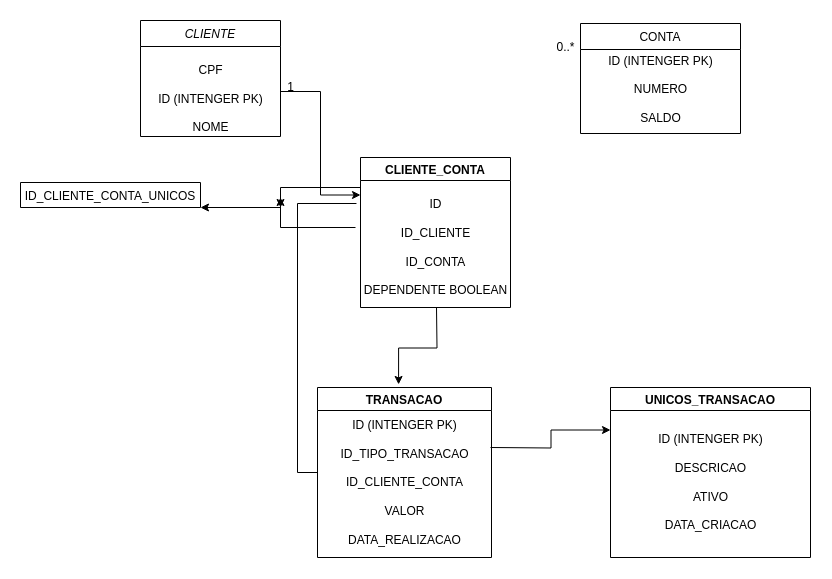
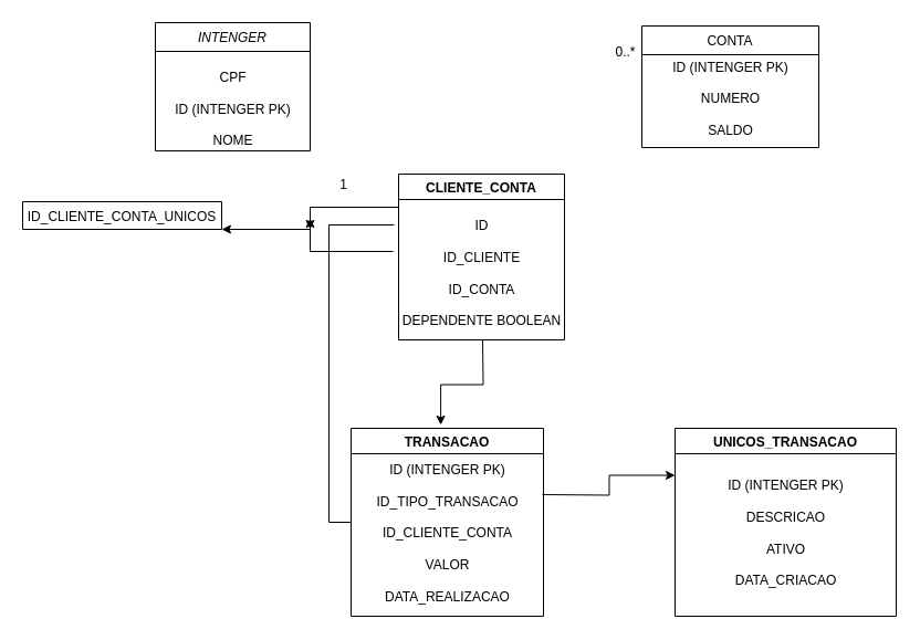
  <mxCell id="0" />
  <mxCell id="1" parent="0" />
- <mxCell id="2" value="CLIENTE" style="swimlane;fontStyle=2;align=center;verticalAlign=top;childLayout=stackLayout;horizontal=1;startSize=26;horizontalStack=0;resizeParent=1;resizeLast=0;collapsible=1;marginBottom=0;rounded=0;shadow=0;strokeWidth=1;" parent="1" vertex="1"><mxGeometry x="140" y="20" width="140" height="116" as="geometry"><mxRectangle x="230" y="140" width="160" height="26" as="alternateBounds" /></mxGeometry></mxCell>
+ <mxCell id="2" value="INTENGER" style="swimlane;fontStyle=2;align=center;verticalAlign=top;childLayout=stackLayout;horizontal=1;startSize=26;horizontalStack=0;resizeParent=1;resizeLast=0;collapsible=1;marginBottom=0;rounded=0;shadow=0;strokeWidth=1;" parent="1" vertex="1"><mxGeometry x="140" y="20" width="140" height="116" as="geometry"><mxRectangle x="230" y="140" width="160" height="26" as="alternateBounds" /></mxGeometry></mxCell>
  <mxCell id="3" value="&lt;br&gt;CPF&lt;br&gt;&lt;br&gt;ID (INTENGER PK)&lt;br&gt;&lt;br&gt;NOME" style="text;html=1;align=center;verticalAlign=middle;resizable=0;points=[];autosize=1;strokeColor=none;fillColor=none;" vertex="1" parent="2"><mxGeometry y="26" width="140" height="90" as="geometry" /></mxCell>
  <mxCell id="4" value="ID_CLIENTE_CONTA_UNICOS" style="swimlane;fontStyle=0;align=center;verticalAlign=top;childLayout=stackLayout;horizontal=1;startSize=26;horizontalStack=0;resizeParent=1;resizeLast=0;collapsible=1;marginBottom=0;rounded=0;shadow=0;strokeWidth=1;" parent="1" vertex="1"><mxGeometry x="20" y="182" width="180" height="25" as="geometry"><mxRectangle x="130" y="380" width="160" height="26" as="alternateBounds" /></mxGeometry></mxCell>
  <mxCell id="5" value="CONTA" style="swimlane;fontStyle=0;align=center;verticalAlign=top;childLayout=stackLayout;horizontal=1;startSize=26;horizontalStack=0;resizeParent=1;resizeLast=0;collapsible=1;marginBottom=0;rounded=0;shadow=0;strokeWidth=1;" parent="1" vertex="1"><mxGeometry x="580" y="23" width="160" height="110" as="geometry"><mxRectangle x="550" y="140" width="160" height="26" as="alternateBounds" /></mxGeometry></mxCell>
  <mxCell id="6" value="ID (INTENGER PK)&lt;br&gt;&lt;br&gt;NUMERO&lt;br&gt;&lt;br&gt;SALDO" style="text;html=1;align=center;verticalAlign=middle;resizable=0;points=[];autosize=1;strokeColor=none;fillColor=none;" vertex="1" parent="5"><mxGeometry y="26" width="160" height="80" as="geometry" /></mxCell>
  <mxCell id="7" value="CLIENTE_CONTA" style="swimlane;" parent="1" vertex="1"><mxGeometry x="360" y="157" width="150" height="150" as="geometry"><mxRectangle x="380" y="250" width="130" height="23" as="alternateBounds" /></mxGeometry></mxCell>
  <mxCell id="8" value="ID&lt;br&gt;&lt;br&gt;ID_CLIENTE&lt;br&gt;&lt;br&gt;ID_CONTA&lt;br&gt;&lt;br&gt;DEPENDENTE BOOLEAN" style="text;html=1;align=center;verticalAlign=middle;resizable=0;points=[];autosize=1;strokeColor=none;fillColor=none;" vertex="1" parent="7"><mxGeometry x="-5" y="40" width="160" height="100" as="geometry" /></mxCell>
- <mxCell id="9" style="edgeStyle=orthogonalEdgeStyle;rounded=0;orthogonalLoop=1;jettySize=auto;html=1;entryX=0;entryY=0.25;entryDx=0;entryDy=0;" edge="1" parent="1" source="3" target="7"><mxGeometry relative="1" as="geometry" /></mxCell>
  <mxCell id="10" style="edgeStyle=orthogonalEdgeStyle;rounded=0;orthogonalLoop=1;jettySize=auto;html=1;" edge="1" parent="1"><mxGeometry relative="1" as="geometry"><mxPoint x="280" y="207" as="targetPoint" /><mxPoint x="360" y="187" as="sourcePoint" /><Array as="points"><mxPoint x="280" y="187" /></Array></mxGeometry></mxCell>
  <mxCell id="11" style="edgeStyle=orthogonalEdgeStyle;rounded=0;orthogonalLoop=1;jettySize=auto;html=1;" edge="1" parent="1" source="8"><mxGeometry relative="1" as="geometry"><mxPoint x="280" y="197" as="targetPoint" /><Array as="points"><mxPoint x="280" y="227" /></Array></mxGeometry></mxCell>
  <mxCell id="12" style="edgeStyle=orthogonalEdgeStyle;rounded=0;orthogonalLoop=1;jettySize=auto;html=1;" edge="1" parent="1"><mxGeometry relative="1" as="geometry"><mxPoint x="200" y="207" as="targetPoint" /><mxPoint x="280" y="207" as="sourcePoint" /></mxGeometry></mxCell>
- <mxCell id="13" value="1" style="text;html=1;align=center;verticalAlign=middle;resizable=0;points=[];autosize=1;strokeColor=none;fillColor=none;" vertex="1" parent="1"><mxGeometry x="280" y="77" width="20" height="20" as="geometry" /></mxCell>
+ <mxCell id="13" value="1" style="text;html=1;align=center;verticalAlign=middle;resizable=0;points=[];autosize=1;strokeColor=none;fillColor=none;" vertex="1" parent="1"><mxGeometry x="300" y="157" width="20" height="20" as="geometry" /></mxCell>
  <mxCell id="14" value="0..*" style="text;html=1;align=center;verticalAlign=middle;resizable=0;points=[];autosize=1;strokeColor=none;fillColor=none;" vertex="1" parent="1"><mxGeometry x="550" y="37" width="30" height="20" as="geometry" /></mxCell>
  <mxCell id="15" style="edgeStyle=orthogonalEdgeStyle;rounded=0;orthogonalLoop=1;jettySize=auto;html=1;entryX=0;entryY=0.25;entryDx=0;entryDy=0;" edge="1" parent="1" target="19"><mxGeometry relative="1" as="geometry"><mxPoint x="490" y="447" as="sourcePoint" /></mxGeometry></mxCell>
  <mxCell id="16" value="TRANSACAO" style="swimlane;" vertex="1" parent="1"><mxGeometry x="317" y="387" width="174" height="170" as="geometry" /></mxCell>
  <mxCell id="17" value="ID (INTENGER PK)&lt;br&gt;&lt;br&gt;ID_TIPO_TRANSACAO&lt;br&gt;&lt;br&gt;ID_CLIENTE_CONTA&lt;br&gt;&lt;br&gt;VALOR&lt;br&gt;&lt;br&gt;DATA_REALIZACAO" style="text;html=1;align=center;verticalAlign=middle;resizable=0;points=[];autosize=1;strokeColor=none;fillColor=none;" vertex="1" parent="16"><mxGeometry x="17" y="30" width="140" height="130" as="geometry" /></mxCell>
  <mxCell id="18" style="edgeStyle=orthogonalEdgeStyle;rounded=0;orthogonalLoop=1;jettySize=auto;html=1;entryX=0.466;entryY=-0.018;entryDx=0;entryDy=0;entryPerimeter=0;" edge="1" parent="1" target="16"><mxGeometry relative="1" as="geometry"><mxPoint x="436" y="307" as="sourcePoint" /></mxGeometry></mxCell>
  <mxCell id="19" value="UNICOS_TRANSACAO" style="swimlane;" vertex="1" parent="1"><mxGeometry x="610" y="387" width="200" height="170" as="geometry" /></mxCell>
  <mxCell id="20" value="ID (INTENGER PK)&lt;br&gt;&lt;br&gt;DESCRICAO&lt;br&gt;&lt;br&gt;ATIVO&lt;br&gt;&lt;br&gt;DATA_CRIACAO" style="text;html=1;align=center;verticalAlign=middle;resizable=0;points=[];autosize=1;strokeColor=none;fillColor=none;" vertex="1" parent="19"><mxGeometry x="40" y="45" width="120" height="100" as="geometry" /></mxCell>
  <mxCell id="21" style="edgeStyle=orthogonalEdgeStyle;rounded=0;orthogonalLoop=1;jettySize=auto;html=1;entryX=0;entryY=0.5;entryDx=0;entryDy=0;exitX=0.006;exitY=0.06;exitDx=0;exitDy=0;exitPerimeter=0;endArrow=none;" edge="1" parent="1" source="8" target="16"><mxGeometry relative="1" as="geometry"><mxPoint x="270" y="457" as="targetPoint" /></mxGeometry></mxCell>
